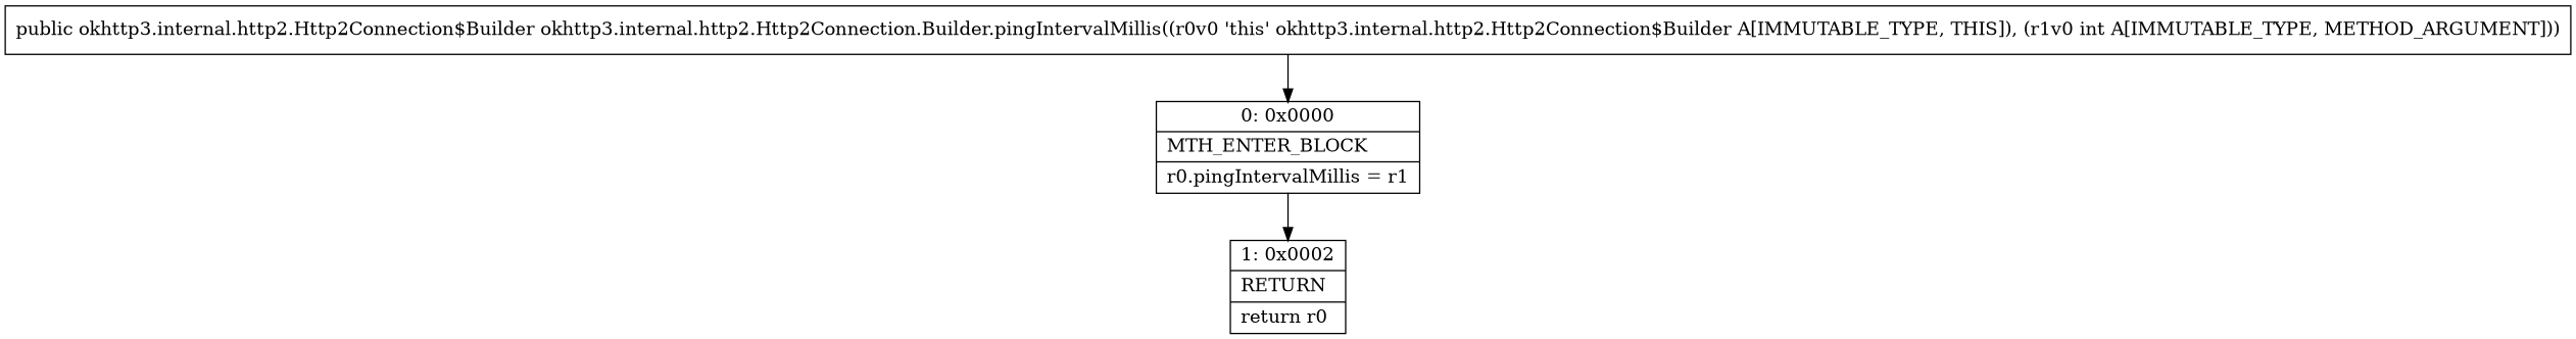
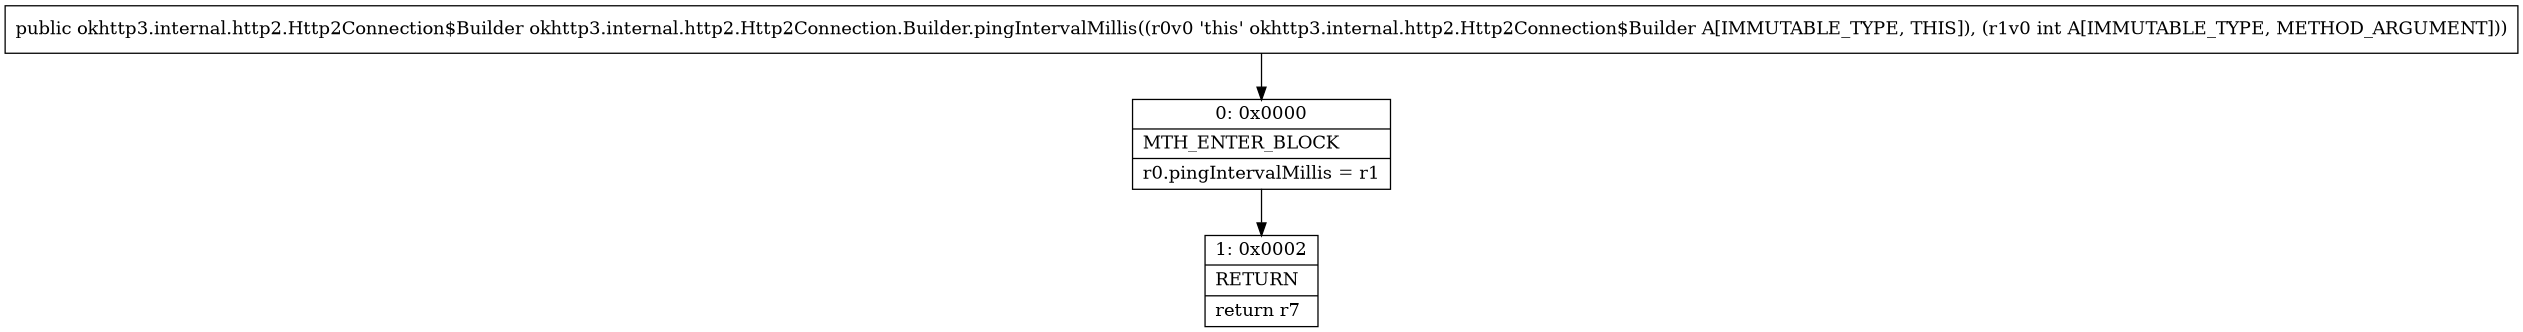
  digraph {
    node [shape=record]
    n1 [label="{0\:\ 0x0000|MTH_ENTER_BLOCK\l|r0.pingIntervalMillis = r1\l}"]
-   n2 [label="{1\:\ 0x0002|RETURN\l|return r0\l}"]
+   n2 [label="{1\:\ 0x0002|RETURN\l|return r7\l}"]
    n3 [label="{public okhttp3.internal.http2.Http2Connection$Builder okhttp3.internal.http2.Http2Connection.Builder.pingIntervalMillis((r0v0 'this' okhttp3.internal.http2.Http2Connection$Builder A[IMMUTABLE_TYPE, THIS]), (r1v0 int A[IMMUTABLE_TYPE, METHOD_ARGUMENT])) }"]
    n1 -> n2
    n3 -> n1
  }
